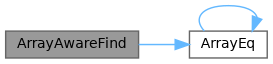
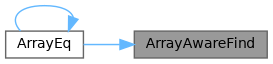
  digraph {
    rankdir=LR
    node [fontname=Helvetica fontsize=10 shape=box style=filled]
    edge [color=steelblue1 fontname=Helvetica fontsize=10 labelfontname=Helvetica labelfontsize=10 style=solid]
    n1 [color=gray40 fillcolor=grey60 fontcolor=black height=0.2 label=ArrayAwareFind width=0.4]
    n2 [color=grey40 fillcolor=white height=0.2 label=ArrayEq width=0.4]
-   n1 -> n2
+   n2 -> n1
    n2 -> n2
  }
